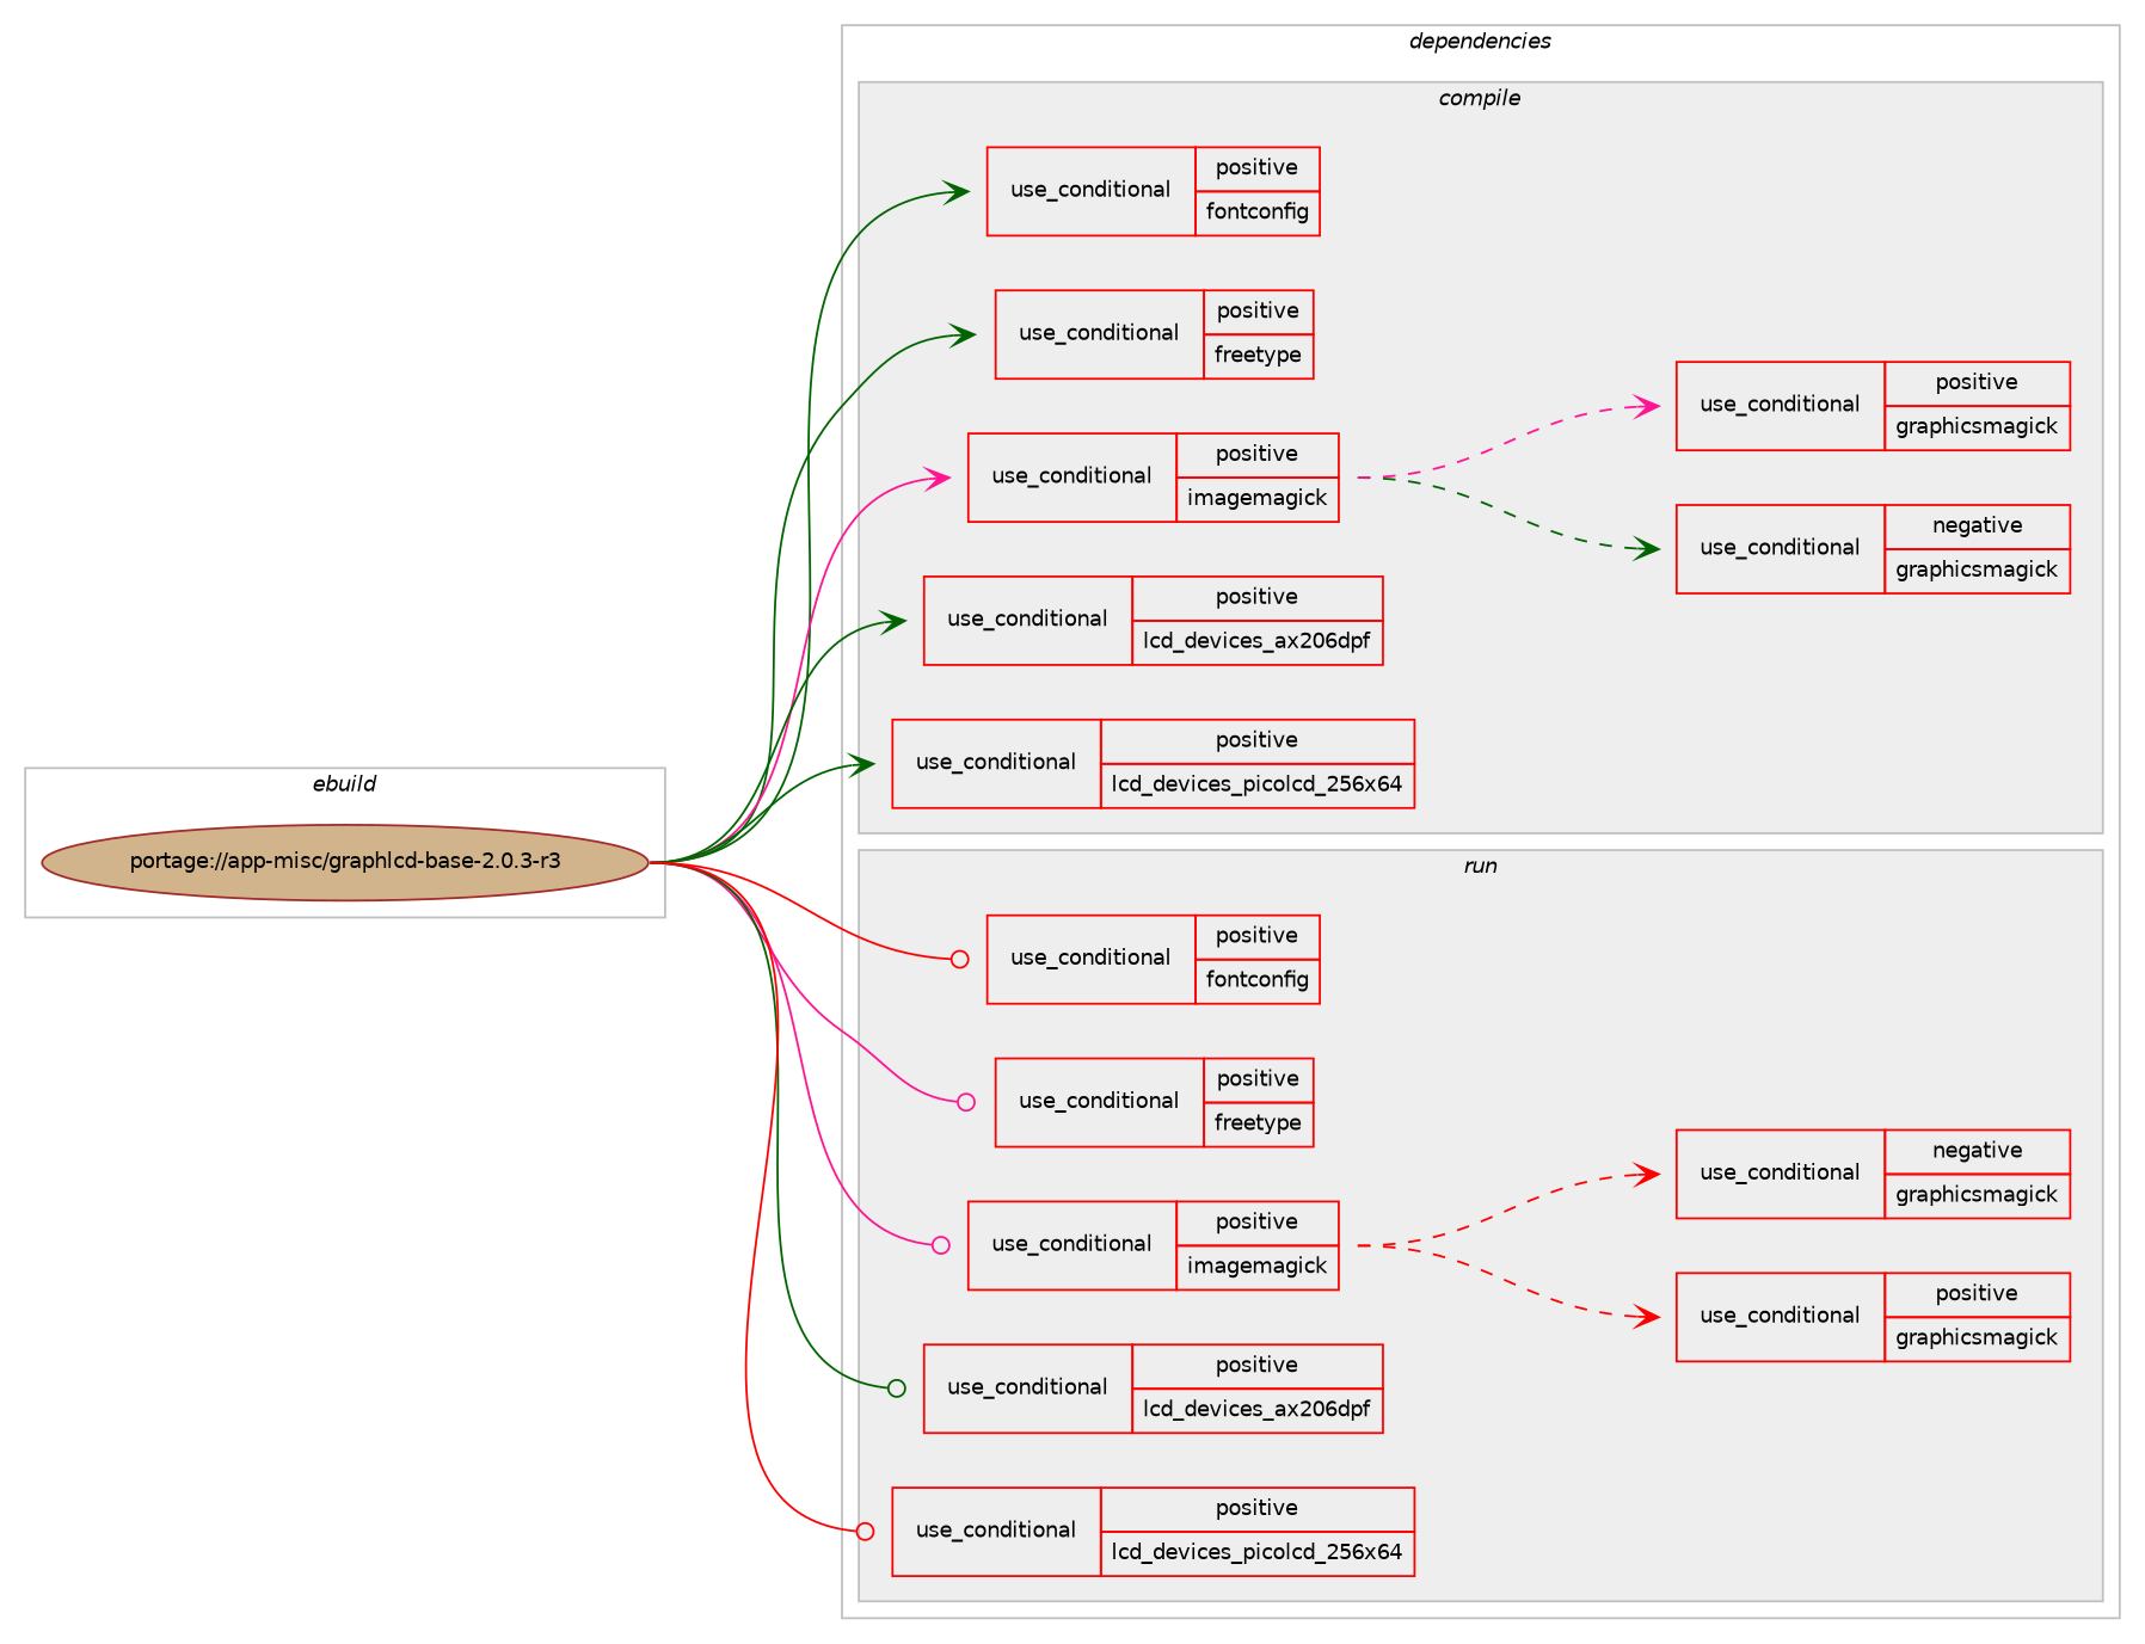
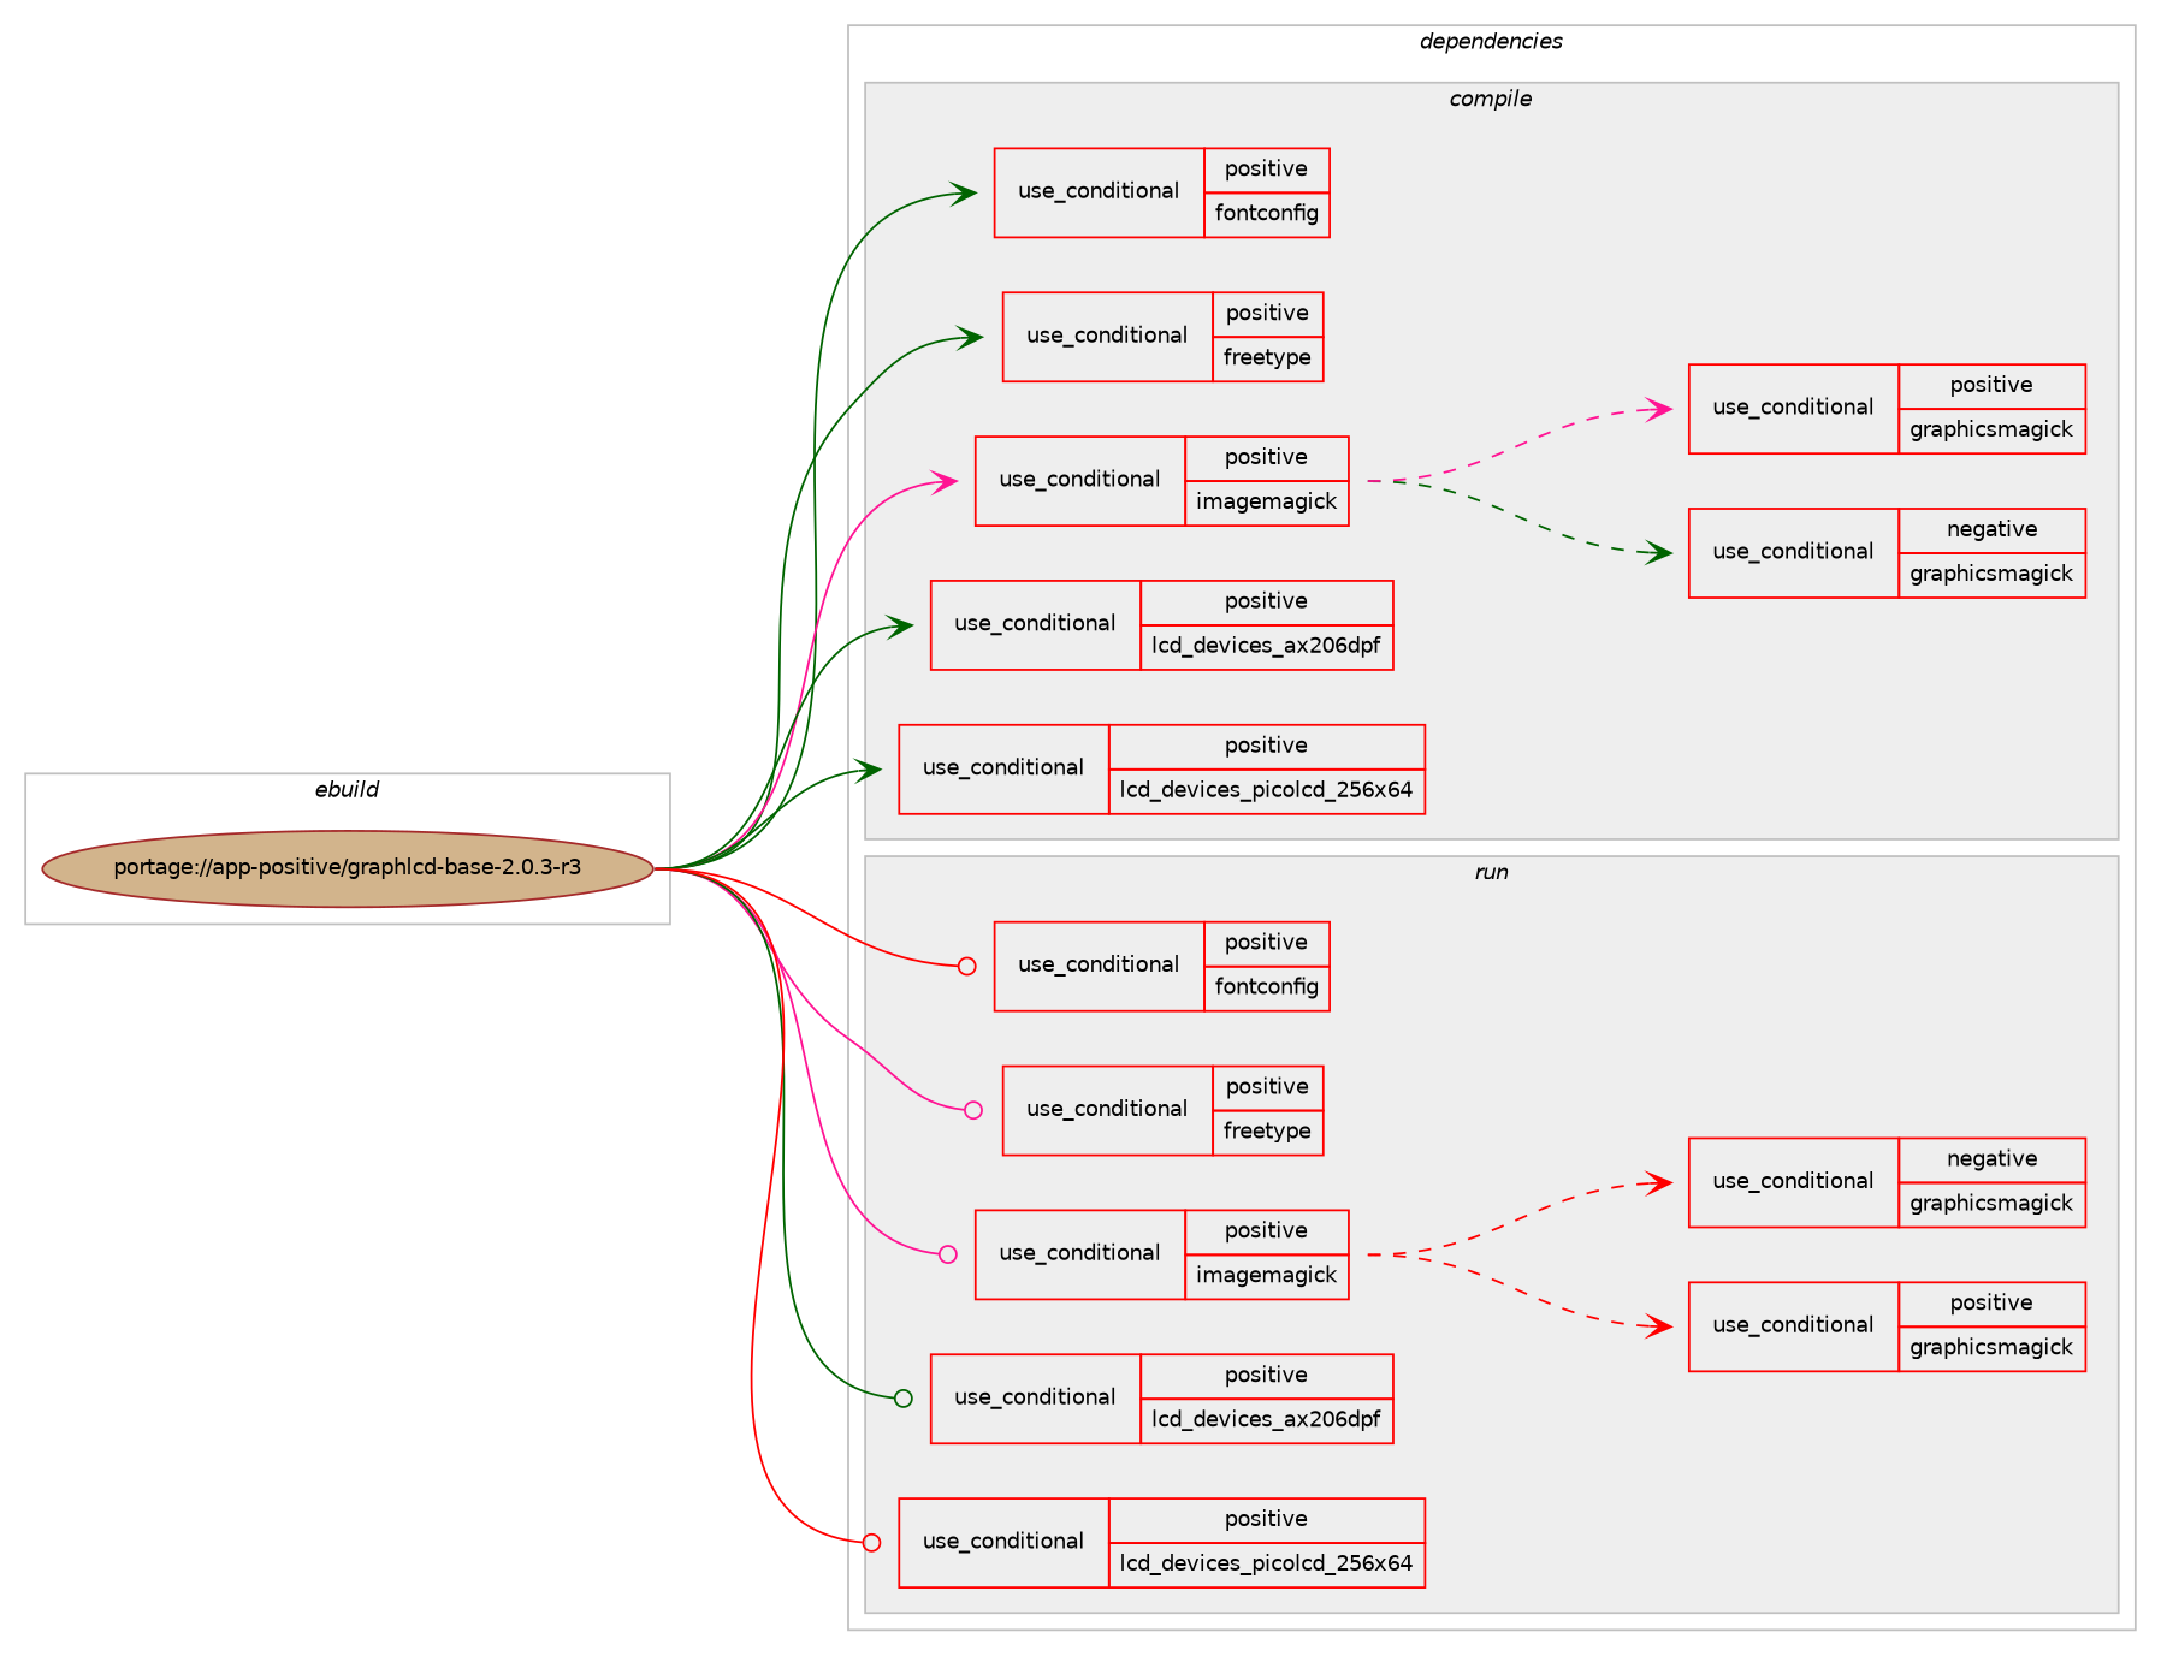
  digraph {
    compound=true
    concentrate=true
    fontname=Helvetica
    fontsize=10
    newrank=true
    rankdir=LR
    ranksep=1.5
    node [color=red fontname=Helvetica fontsize=10 shape=none]
    edge [arrowhead=vee headport=w style=solid tailport=e weight=20 color=darkgreen]
-   n1 [color=brown label="portage://app-misc/graphlcd-base-2.0.3-r3" width=4 style=filled fillcolor=tan shape=""]
+   n1 [color=brown label="portage://app-positive/graphlcd-base-2.0.3-r3" width=4 style=filled fillcolor=tan shape=""]
    n2 [label=<<TABLE BORDER="0" CELLBORDER="1" CELLSPACING="0" CELLPADDING="4"><TR><TD ROWSPAN="3" CELLPADDING="10">use_conditional</TD></TR><TR><TD>positive</TD></TR><TR><TD>fontconfig</TD></TR></TABLE>>]
    n3 [label=<<TABLE BORDER="0" CELLBORDER="1" CELLSPACING="0" CELLPADDING="4"><TR><TD ROWSPAN="3" CELLPADDING="10">use_conditional</TD></TR><TR><TD>positive</TD></TR><TR><TD>freetype</TD></TR></TABLE>>]
    n4 [label=<<TABLE BORDER="0" CELLBORDER="1" CELLSPACING="0" CELLPADDING="4"><TR><TD ROWSPAN="3" CELLPADDING="10">use_conditional</TD></TR><TR><TD>negative</TD></TR><TR><TD>graphicsmagick</TD></TR></TABLE>>]
    n5 [label=<<TABLE BORDER="0" CELLBORDER="1" CELLSPACING="0" CELLPADDING="4"><TR><TD ROWSPAN="3" CELLPADDING="10">use_conditional</TD></TR><TR><TD>positive</TD></TR><TR><TD>graphicsmagick</TD></TR></TABLE>>]
    n6 [label=<<TABLE BORDER="0" CELLBORDER="1" CELLSPACING="0" CELLPADDING="4"><TR><TD ROWSPAN="3" CELLPADDING="10">use_conditional</TD></TR><TR><TD>positive</TD></TR><TR><TD>imagemagick</TD></TR></TABLE>>]
    n7 [label=<<TABLE BORDER="0" CELLBORDER="1" CELLSPACING="0" CELLPADDING="4"><TR><TD ROWSPAN="3" CELLPADDING="10">use_conditional</TD></TR><TR><TD>positive</TD></TR><TR><TD>lcd_devices_ax206dpf</TD></TR></TABLE>>]
    n8 [label=<<TABLE BORDER="0" CELLBORDER="1" CELLSPACING="0" CELLPADDING="4"><TR><TD ROWSPAN="3" CELLPADDING="10">use_conditional</TD></TR><TR><TD>positive</TD></TR><TR><TD>lcd_devices_picolcd_256x64</TD></TR></TABLE>>]
    n9 [label=<<TABLE BORDER="0" CELLBORDER="1" CELLSPACING="0" CELLPADDING="4"><TR><TD ROWSPAN="3" CELLPADDING="10">use_conditional</TD></TR><TR><TD>positive</TD></TR><TR><TD>fontconfig</TD></TR></TABLE>>]
    n10 [label=<<TABLE BORDER="0" CELLBORDER="1" CELLSPACING="0" CELLPADDING="4"><TR><TD ROWSPAN="3" CELLPADDING="10">use_conditional</TD></TR><TR><TD>positive</TD></TR><TR><TD>freetype</TD></TR></TABLE>>]
    n11 [label=<<TABLE BORDER="0" CELLBORDER="1" CELLSPACING="0" CELLPADDING="4"><TR><TD ROWSPAN="3" CELLPADDING="10">use_conditional</TD></TR><TR><TD>positive</TD></TR><TR><TD>graphicsmagick</TD></TR></TABLE>>]
    n12 [label=<<TABLE BORDER="0" CELLBORDER="1" CELLSPACING="0" CELLPADDING="4"><TR><TD ROWSPAN="3" CELLPADDING="10">use_conditional</TD></TR><TR><TD>negative</TD></TR><TR><TD>graphicsmagick</TD></TR></TABLE>>]
    n13 [label=<<TABLE BORDER="0" CELLBORDER="1" CELLSPACING="0" CELLPADDING="4"><TR><TD ROWSPAN="3" CELLPADDING="10">use_conditional</TD></TR><TR><TD>positive</TD></TR><TR><TD>imagemagick</TD></TR></TABLE>>]
    n14 [label=<<TABLE BORDER="0" CELLBORDER="1" CELLSPACING="0" CELLPADDING="4"><TR><TD ROWSPAN="3" CELLPADDING="10">use_conditional</TD></TR><TR><TD>positive</TD></TR><TR><TD>lcd_devices_ax206dpf</TD></TR></TABLE>>]
    n15 [label=<<TABLE BORDER="0" CELLBORDER="1" CELLSPACING="0" CELLPADDING="4"><TR><TD ROWSPAN="3" CELLPADDING="10">use_conditional</TD></TR><TR><TD>positive</TD></TR><TR><TD>lcd_devices_picolcd_256x64</TD></TR></TABLE>>]
    subgraph cluster_1 {
      color=gray
      label=<<i>ebuild</i>>
      rank=same
      n1
    }
    subgraph cluster_2 {
      color=gray
      label=<<i>dependencies</i>>
      subgraph cluster_3 {
        color=gray
        fillcolor="#eeeeee"
        label=<<i>compile</i>>
        style=filled
        subgraph sub_4 {
          color=gray
          fillcolor="#eeeeee"
          label=<<i>compile</i>>
          style=filled
          n2
        }
        subgraph sub_5 {
          color=gray
          fillcolor="#eeeeee"
          label=<<i>compile</i>>
          style=filled
          n3
        }
        subgraph sub_6 {
          color=gray
          fillcolor="#eeeeee"
          label=<<i>compile</i>>
          style=filled
          n6
          subgraph sub_7 {
            color=gray
            fillcolor="#eeeeee"
            label=<<i>compile</i>>
            style=filled
            n4
          }
          subgraph sub_8 {
            color=gray
            fillcolor="#eeeeee"
            label=<<i>compile</i>>
            style=filled
            n5
          }
        }
        subgraph sub_9 {
          color=gray
          fillcolor="#eeeeee"
          label=<<i>compile</i>>
          style=filled
          n7
        }
        subgraph sub_10 {
          color=gray
          fillcolor="#eeeeee"
          label=<<i>compile</i>>
          style=filled
          n8
        }
      }
      subgraph cluster_11 {
        color=gray
        fillcolor="#eeeeee"
        label=<<i>compile and run</i>>
        style=filled
      }
      subgraph cluster_12 {
        color=gray
        fillcolor="#eeeeee"
        label=<<i>run</i>>
        style=filled
        subgraph sub_13 {
          color=gray
          fillcolor="#eeeeee"
          label=<<i>run</i>>
          style=filled
          n9
        }
        subgraph sub_14 {
          color=gray
          fillcolor="#eeeeee"
          label=<<i>run</i>>
          style=filled
          n10
        }
        subgraph sub_15 {
          color=gray
          fillcolor="#eeeeee"
          label=<<i>run</i>>
          style=filled
          n13
          subgraph sub_16 {
            color=gray
            fillcolor="#eeeeee"
            label=<<i>run</i>>
            style=filled
            n11
          }
          subgraph sub_17 {
            color=gray
            fillcolor="#eeeeee"
            label=<<i>run</i>>
            style=filled
            n12
          }
        }
        subgraph sub_18 {
          color=gray
          fillcolor="#eeeeee"
          label=<<i>run</i>>
          style=filled
          n14
        }
        subgraph sub_19 {
          color=gray
          fillcolor="#eeeeee"
          label=<<i>run</i>>
          style=filled
          n15
        }
      }
    }
    subgraph cluster_20 {
      color=gray
      label=<<i>candidates</i>>
      rank=same
    }
    n1 -> n2
    n1 -> n3
    n1 -> n6 [color=deeppink]
    n1 -> n7
    n1 -> n8
    n1 -> n9 [arrowhead=odot color=red]
    n1 -> n10 [arrowhead=odot color=deeppink]
    n1 -> n13 [arrowhead=odot color=deeppink]
    n1 -> n14 [arrowhead=odot]
    n1 -> n15 [arrowhead=odot color=red]
    n6 -> n4 [style=dashed]
    n6 -> n5 [style=dashed color=deeppink]
    n13 -> n11 [style=dashed color=red]
    n13 -> n12 [style=dashed color=red]
  }
